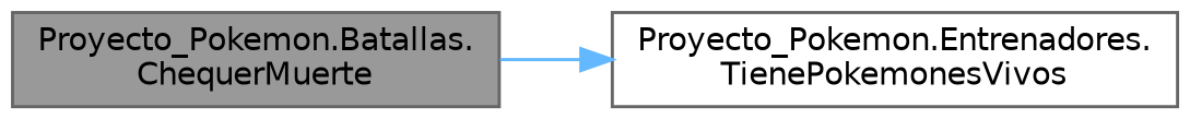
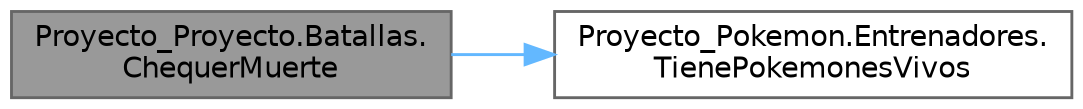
  digraph {
    rankdir=LR
    node [fontname=Helvetica fontsize=10 shape=box style=filled]
-   n1 [color=gray40 fillcolor=grey60 fontcolor=black height=0.2 label="Proyecto_Pokemon.Batallas.\lChequerMuerte" width=0.4]
+   n1 [color=gray40 fillcolor=grey60 fontcolor=black height=0.2 label="Proyecto_Proyecto.Batallas.\lChequerMuerte" width=0.4]
    n2 [color=grey40 fillcolor=white height=0.2 label="Proyecto_Pokemon.Entrenadores.\lTienePokemonesVivos" width=0.4]
    n1 -> n2 [color=steelblue1 fontname=Helvetica fontsize=10 labelfontname=Helvetica labelfontsize=10 style=solid]
  }
